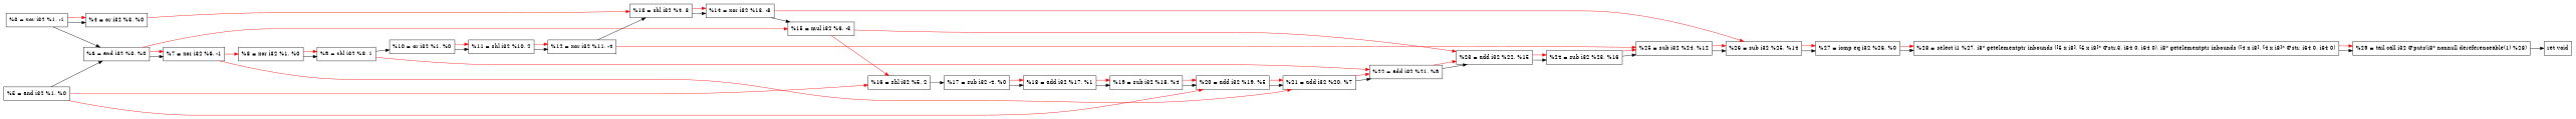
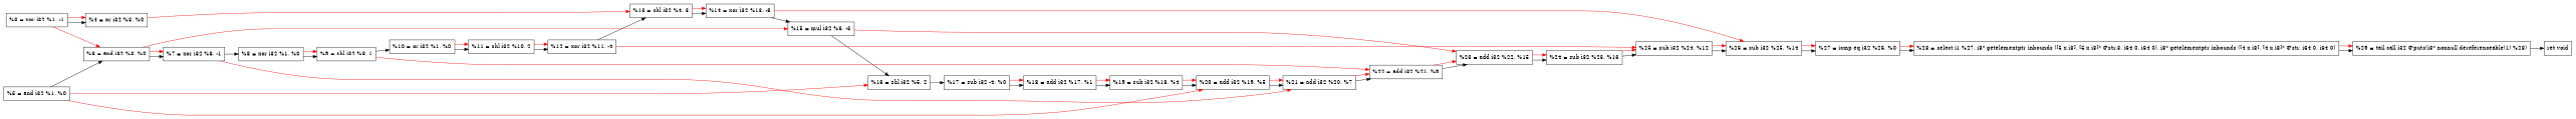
  digraph {
    rankdir=LR
    node [shape=record]
    edge [color=red]
    n1 [label="  %3 = xor i32 %1, -1"]
    n2 [label="  %4 = or i32 %3, %0"]
    n3 [label="  %6 = and i32 %3, %0"]
    n4 [label="  %13 = shl i32 %4, 3"]
    n5 [label="  %7 = xor i32 %6, -1"]
    n6 [label="  %15 = mul i32 %6, -3"]
    n7 [label="  %5 = and i32 %1, %0"]
    n8 [label="  %16 = shl i32 %5, 2"]
    n9 [label="  %20 = add i32 %19, %5"]
    n10 [label="  %14 = xor i32 %13, -8"]
    n11 [label="  %19 = sub i32 %18, %4"]
    n12 [label="  %17 = sub i32 -4, %0"]
    n13 [label="  %21 = add i32 %20, %7"]
    n14 [label="  %8 = xor i32 %1, %0"]
    n15 [label="  %23 = add i32 %22, %15"]
    n16 [label="  %9 = shl i32 %8, 1"]
    n17 [label="  %22 = add i32 %21, %9"]
    n18 [label="  %10 = or i32 %1, %0"]
    n19 [label="  %11 = shl i32 %10, 2"]
    n20 [label="  %12 = xor i32 %11, -4"]
    n21 [label="  %25 = sub i32 %24, %12"]
    n22 [label="  %26 = sub i32 %25, %14"]
    n23 [label="  %27 = icmp eq i32 %26, %0"]
    n24 [label="  %24 = sub i32 %23, %16"]
    n25 [label="  %18 = add i32 %17, %1"]
    n26 [label="  %28 = select i1 %27, i8* getelementptr inbounds ([5 x i8], [5 x i8]* @str.3, i64 0, i64 0), i8* getelementptr inbounds ([4 x i8], [4 x i8]* @str, i64 0, i64 0)"]
    n27 [label="  %29 = tail call i32 @puts(i8* nonnull dereferenceable(1) %28)"]
    n28 [label="  ret void"]
    n1 -> n2 [color=""]
    n1 -> n2
-   n1 -> n3 [color=black]
+   n1 -> n3
    n2 -> n4
    n3 -> n5 [color=""]
    n3 -> n5
    n3 -> n6
    n4 -> n10 [color=""]
    n4 -> n10
    n5 -> n13
-   n5 -> n14
-   n6 -> n8
+   n5 -> n14 [color=""]
+   n6 -> n8 [color=""]
    n6 -> n15
    n7 -> n3 [color=""]
    n7 -> n8
    n7 -> n9
    n8 -> n12 [color=""]
    n9 -> n13 [color=""]
    n9 -> n13
    n10 -> n6 [color=""]
    n10 -> n22
    n11 -> n9 [color=""]
    n11 -> n9
    n12 -> n25 [color=""]
    n12 -> n25
    n13 -> n17 [color=""]
    n13 -> n17
    n14 -> n16 [color=""]
    n14 -> n16
    n15 -> n24 [color=""]
    n15 -> n24
    n16 -> n17
    n16 -> n18 [color=""]
    n17 -> n15 [color=""]
    n17 -> n15
    n18 -> n19 [color=""]
    n18 -> n19
    n19 -> n20 [color=""]
    n19 -> n20
    n20 -> n4 [color=""]
    n20 -> n21
    n21 -> n22 [color=""]
    n21 -> n22
    n22 -> n23 [color=""]
    n22 -> n23
    n23 -> n26 [color=""]
    n23 -> n26
    n24 -> n21 [color=""]
    n24 -> n21
    n25 -> n11 [color=""]
    n25 -> n11
    n26 -> n27 [color=""]
    n26 -> n27
    n27 -> n28 [color=""]
  }
